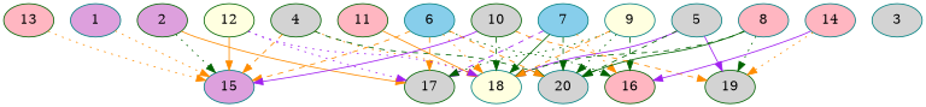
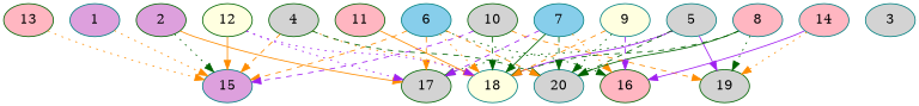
  digraph {
    node [alpha=0.16 color=teal fillcolor=lightgrey style=filled]
    edge [color=darkorange style=dashed]
    1 [alpha=0.20 expect_size=46872576 fillcolor=plum]
    15 [alpha=0.10 expect_size=24637440 fillcolor=plum]
    2 [alpha=0.13 color=darkgreen expect_size=27719680 fillcolor=plum]
    17 [alpha=0.06 color=darkgreen expect_size=31618048]
    16 [color=darkgreen expect_size=41705472 fillcolor=lightpink]
    3 [expect_size=38639616]
    4 [alpha=0.20 color=darkgreen expect_size=24710144]
    18 [alpha=0.15 expect_size=35118080 fillcolor=lightyellow]
    20 [alpha=0.12 expect_size=33538048]
    5 [alpha=0.07 expect_size=19774464]
    19 [alpha=0.11 color=darkgreen expect_size=31950848]
    6 [expect_size=32406528 fillcolor=skyblue]
    7 [alpha=0.01 expect_size=22283264 fillcolor=skyblue]
    8 [alpha=0.19 expect_size=24040448 fillcolor=lightpink]
    9 [alpha=0.01 expect_size=45149184 fillcolor=lightyellow]
    10 [alpha=0.13 color=darkgreen expect_size=38999040]
    11 [alpha=0.10 color=darkgreen expect_size=51716096 fillcolor=lightpink]
    12 [alpha=0.17 color=darkgreen expect_size=51020800 fillcolor=lightyellow]
    13 [alpha=0.02 color=darkgreen expect_size=34521088 fillcolor=lightpink]
    14 [alpha=0.14 expect_size=24707072 fillcolor=lightpink]
    1 -> 15 [style=dotted]
    2 -> 15 [color=darkgreen style=dotted]
    2 -> 17 [style=solid]
    4 -> 15
    4 -> 18 [style=dotted]
    4 -> 20 [color=darkgreen]
-   9 -> 17 [color=darkgreen style=dotted]
+   5 -> 17 [color=darkgreen style=dotted]
    5 -> 18 [color=purple style=solid]
    5 -> 20 [color=darkgreen]
    5 -> 19 [color=purple style=solid]
    6 -> 15
    6 -> 17
    6 -> 16 [color=darkgreen style=dotted]
    6 -> 18 [style=dotted]
    6 -> 20
    7 -> 17 [color=purple]
    7 -> 16 [style=dotted]
    7 -> 18 [color=darkgreen style=solid]
    7 -> 20 [color=darkgreen]
    8 -> 18 [color=darkgreen]
    8 -> 20 [color=darkgreen style=solid]
    8 -> 19 [color=darkgreen style=dotted]
-   9 -> 16 [color=darkgreen]
+   9 -> 16 [color=purple]
    9 -> 18
    9 -> 20 [color=darkgreen style=dotted]
-   10 -> 15 [color=purple style=solid]
+   10 -> 15 [color=purple]
    10 -> 18 [color=darkgreen]
    10 -> 19
    11 -> 18 [style=solid]
    12 -> 15 [style=solid]
    12 -> 17 [color=purple style=dotted]
    12 -> 18 [color=purple style=dotted]
    13 -> 15 [style=dotted]
    14 -> 16 [color=purple style=solid]
    14 -> 19 [style=dotted]
  }
